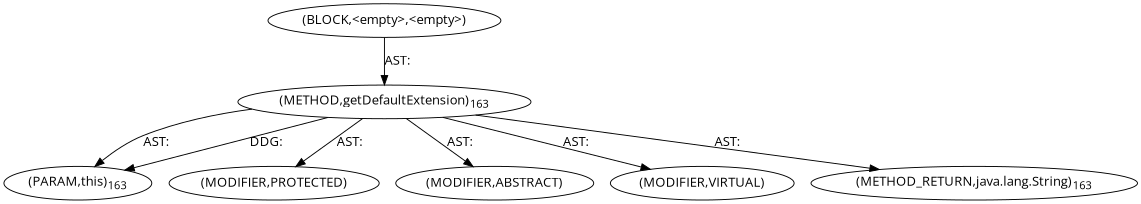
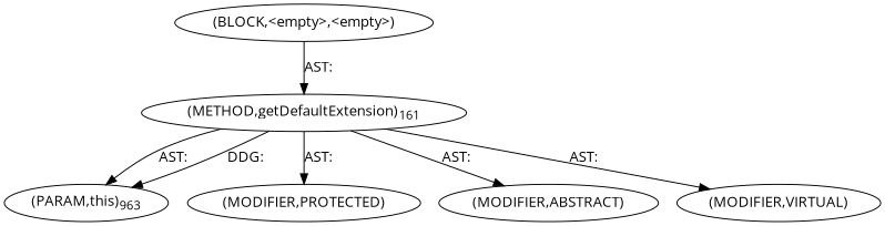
  digraph {
    fontname="Open Sans"
    node [fontname="Open Sans"]
    edge [fontname="Open Sans"]
-   n1 [label=<(METHOD,getDefaultExtension)<SUB>163</SUB>>]
-   n2 [label=<(PARAM,this)<SUB>163</SUB>>]
+   n1 [label=<(METHOD,getDefaultExtension)<SUB>161</SUB>>]
+   n2 [label=<(PARAM,this)<SUB>963</SUB>>]
    n3 [label=<(MODIFIER,PROTECTED)>]
    n4 [label=<(MODIFIER,ABSTRACT)>]
    n5 [label=<(MODIFIER,VIRTUAL)>]
-   n6 [label=<(METHOD_RETURN,java.lang.String)<SUB>163</SUB>>]
    n7 [label=<(BLOCK,&lt;empty&gt;,&lt;empty&gt;)>]
    n1 -> n2 [label="AST: "]
    n1 -> n2 [label="DDG: "]
    n1 -> n3 [label="AST: "]
    n1 -> n4 [label="AST: "]
    n1 -> n5 [label="AST: "]
-   n1 -> n6 [label="AST: "]
    n7 -> n1 [label="AST: "]
  }
